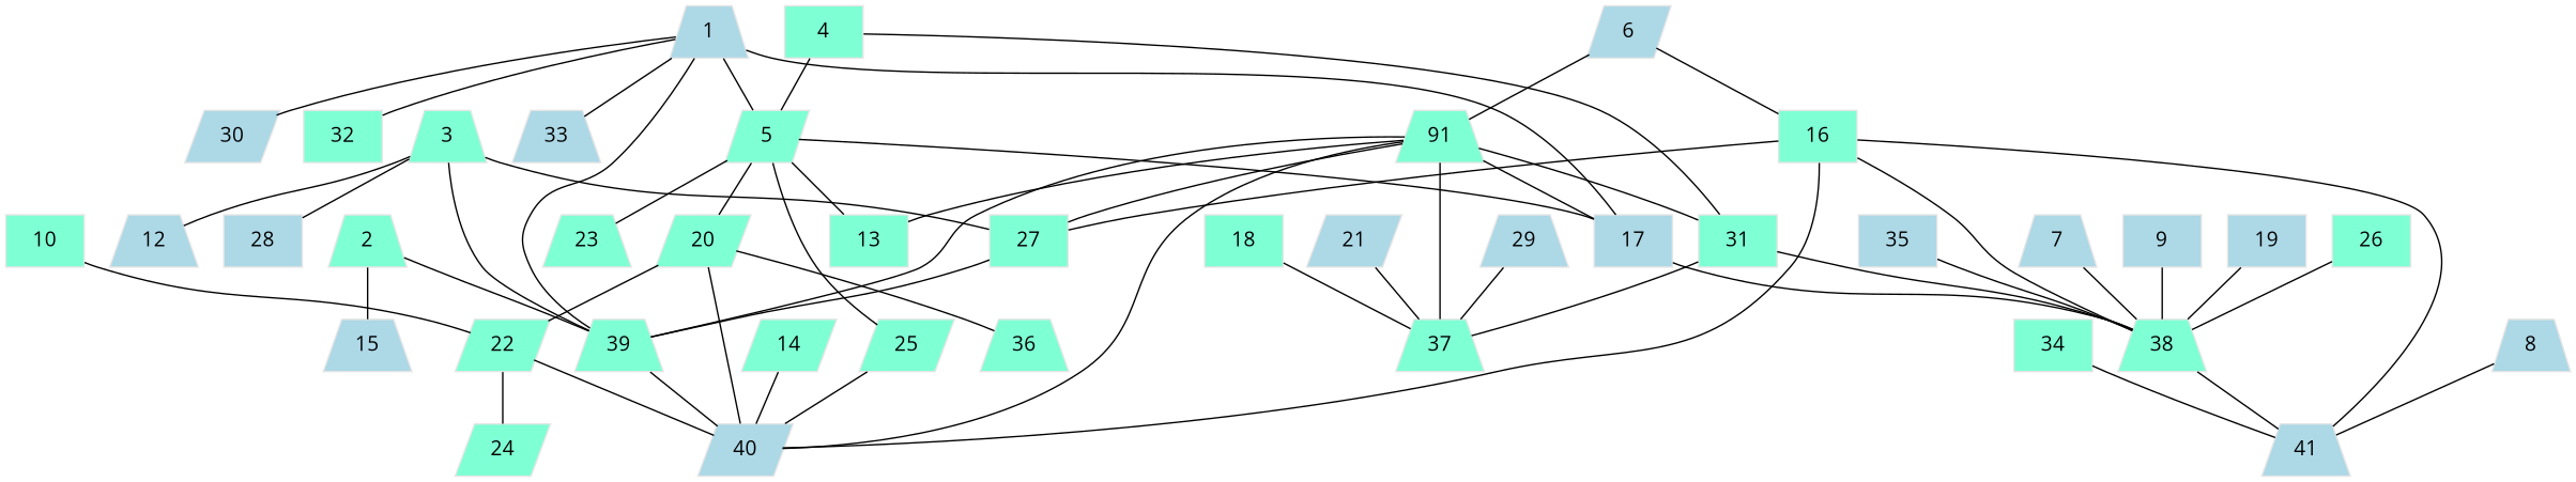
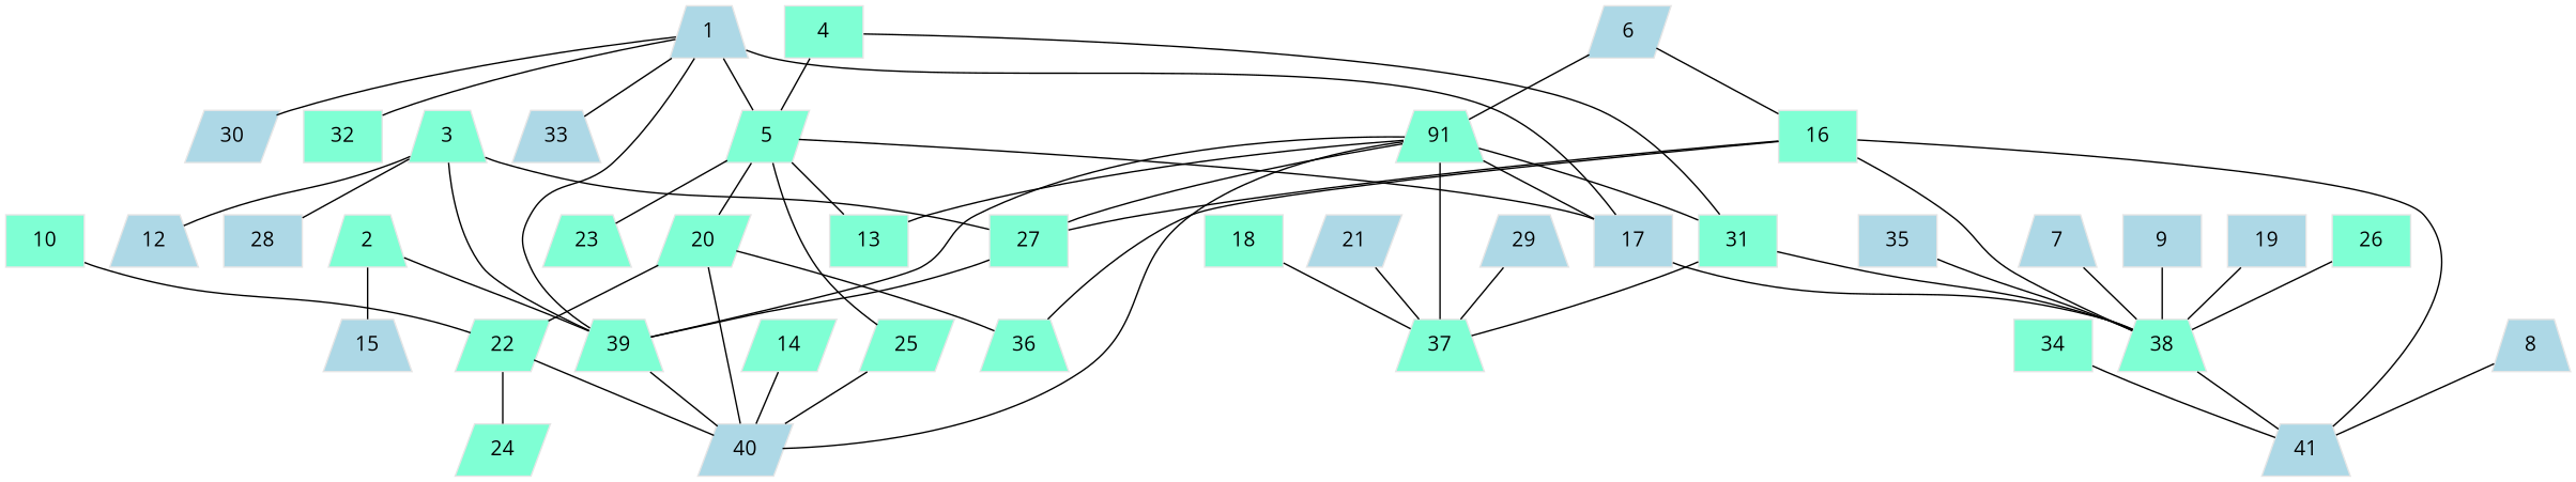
  graph {
    fontname="Open Sans"
    node [color=gray90 fillcolor=aquamarine fontname="Open Sans" shape=trapezium style=filled]
    edge [fontname="Open Sans" weight=1.0]
    1 [fillcolor=lightblue]
    5 [shape=parallelogram]
    17 [fillcolor=lightblue shape=box]
    30 [fillcolor=lightblue shape=parallelogram]
    32 [shape=box]
    33 [fillcolor=lightblue]
    39
    13 [shape=box]
    20 [shape=parallelogram]
    23
    25 [shape=parallelogram]
    38
    40 [fillcolor=lightblue shape=parallelogram]
    2
    15 [fillcolor=lightblue]
    3
    12 [fillcolor=lightblue]
    27 [shape=box]
    28 [fillcolor=lightblue shape=box]
    14 [shape=parallelogram]
    4 [shape=box]
    31 [shape=box]
    37
    22 [shape=parallelogram]
    36
    6 [fillcolor=lightblue shape=parallelogram]
    n27 [label=91]
    16 [shape=box]
    41 [fillcolor=lightblue]
    7 [fillcolor=lightblue]
    8 [fillcolor=lightblue]
    9 [fillcolor=lightblue shape=box]
    10 [shape=box]
    24 [shape=parallelogram]
    18 [shape=box]
    19 [fillcolor=lightblue shape=box]
    21 [fillcolor=lightblue shape=parallelogram]
    26 [shape=box]
    29 [fillcolor=lightblue]
    34 [shape=box]
    35 [fillcolor=lightblue shape=box]
    1 -- 5 [weight=2.0]
    1 -- 17 [weight=2.0]
    1 -- 30
    1 -- 32
    1 -- 33
    1 -- 39
    5 -- 17
    5 -- 13
    5 -- 20
    5 -- 23
    5 -- 25
    17 -- 38
    39 -- 40
    20 -- 40 [weight=2.0]
    20 -- 22 [weight=2.0]
    20 -- 36
    25 -- 40
    38 -- 41 [weight=2.0]
    2 -- 39
    2 -- 15
    3 -- 39 [weight=2.0]
    3 -- 12
    3 -- 27 [weight=2.0]
    3 -- 28
    27 -- 39
    14 -- 40
    4 -- 5
    4 -- 31
    31 -- 38
    31 -- 37
    22 -- 40
    22 -- 24
    6 -- n27
    6 -- 16
    n27 -- 17 [weight=2.0]
    n27 -- 39
    n27 -- 13
    n27 -- 40
    n27 -- 27
    n27 -- 31 [weight=2.0]
    n27 -- 37 [weight=2.0]
    16 -- 38
-   16 -- 40
+   16 -- 36
    16 -- 27
    16 -- 41 [weight=2.0]
    7 -- 38
    8 -- 41
    9 -- 38
    10 -- 22
    18 -- 37
    19 -- 38
    21 -- 37
    26 -- 38
    29 -- 37
    34 -- 41
    35 -- 38
  }
